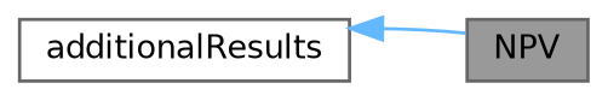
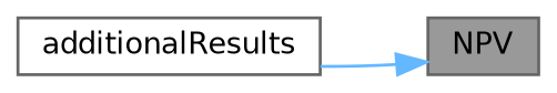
  digraph {
    rankdir=RL
    node [fontname=Helvetica fontsize=10 shape=box style=filled]
    n1 [color=gray40 fillcolor=grey60 fontcolor=black height=0.2 label=NPV width=0.4]
    n2 [color=grey40 fillcolor=white height=0.2 label=additionalResults width=0.4]
-   n2 -> n1 [color=steelblue1 dir=back fontname=Helvetica fontsize=10 labelfontname=Helvetica labelfontsize=10 style=solid]
+   n1 -> n2 [color=steelblue1 dir=back fontname=Helvetica fontsize=10 labelfontname=Helvetica labelfontsize=10 style=solid]
  }
